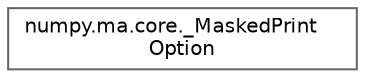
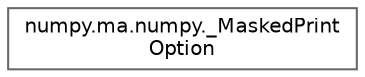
  digraph {
    rankdir=TB
-   n1 [color=grey40 fillcolor=white fontname=Helvetica fontsize=10 height=0.2 label="numpy.ma.core._MaskedPrint\lOption" shape=box style=filled width=0.4]
+   n1 [color=grey40 fillcolor=white fontname=Helvetica fontsize=10 height=0.2 label="numpy.ma.numpy._MaskedPrint\lOption" shape=box style=filled width=0.4]
  }
